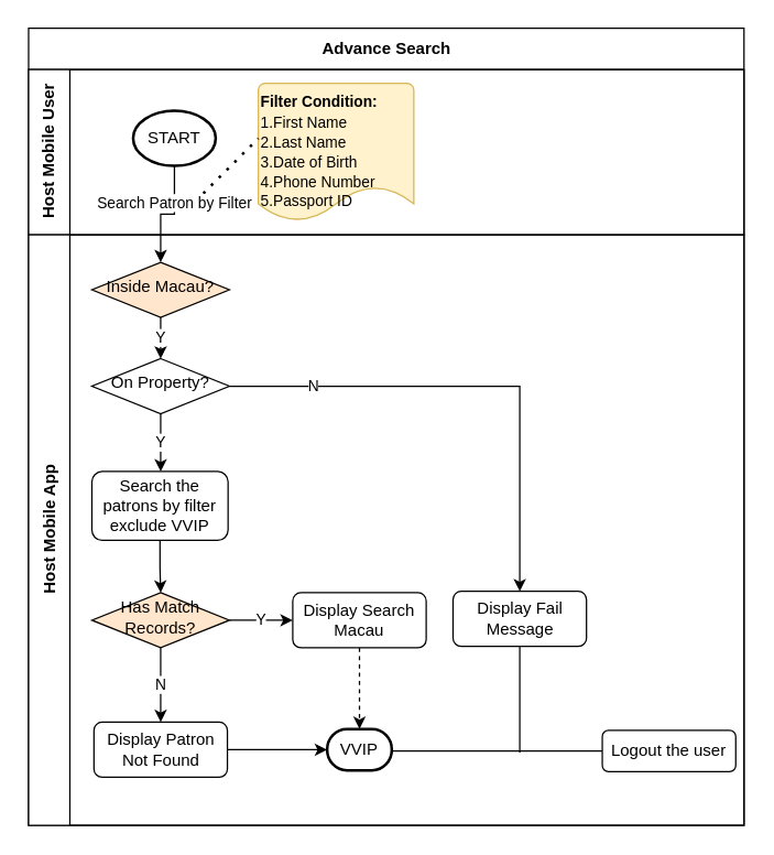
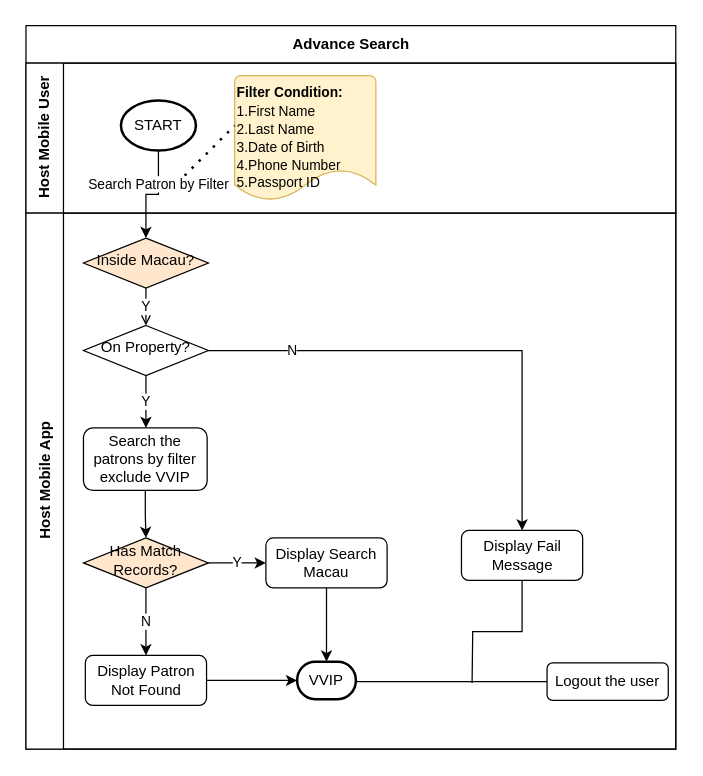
  <mxCell id="0" />
  <mxCell id="1" parent="0" />
  <mxCell id="2" value="Advance Search" style="swimlane;childLayout=stackLayout;resizeParent=1;resizeParentMax=0;horizontal=1;startSize=30;horizontalStack=0;html=1;" vertex="1" parent="1"><mxGeometry x="20" y="20" width="520" height="579" as="geometry" /></mxCell>
  <mxCell id="3" value="Host Mobile User" style="swimlane;startSize=30;horizontal=0;html=1;" vertex="1" parent="2"><mxGeometry y="30" width="520" height="120" as="geometry" /></mxCell>
  <mxCell id="4" value="START" style="strokeWidth=2;html=1;shape=mxgraph.flowchart.start_2;whiteSpace=wrap;" vertex="1" parent="3"><mxGeometry x="76" y="30" width="60" height="40" as="geometry" /></mxCell>
  <mxCell id="5" value="&lt;font style=&quot;font-size: 11px;&quot;&gt;&lt;font style=&quot;font-size: 11px;&quot;&gt;&lt;b style=&quot;font-size: 11px;&quot;&gt;Filter Condition:&lt;/b&gt;&lt;/font&gt;&lt;br style=&quot;font-size: 11px;&quot;&gt;&lt;span style=&quot;font-size: 11px;&quot;&gt;1.First Name&lt;/span&gt;&lt;br style=&quot;font-size: 11px;&quot;&gt;&lt;span style=&quot;font-size: 11px;&quot;&gt;2.Last Name&lt;/span&gt;&lt;br style=&quot;font-size: 11px;&quot;&gt;&lt;span style=&quot;font-size: 11px;&quot;&gt;3.Date of Birth&lt;/span&gt;&lt;br style=&quot;font-size: 11px;&quot;&gt;&lt;span style=&quot;font-size: 11px;&quot;&gt;4.Phone Number&lt;/span&gt;&lt;br style=&quot;font-size: 11px;&quot;&gt;&lt;span style=&quot;font-size: 11px;&quot;&gt;5.Passport ID&lt;/span&gt;&lt;/font&gt;" style="strokeWidth=1;html=1;shape=mxgraph.flowchart.document2;whiteSpace=wrap;size=0.25;fillColor=#fff2cc;strokeColor=#d6b656;align=left;" vertex="1" parent="3"><mxGeometry x="167" y="10" width="113" height="100" as="geometry" /></mxCell>
  <mxCell id="6" value="" style="endArrow=none;dashed=1;html=1;dashPattern=1 3;strokeWidth=2;rounded=0;" edge="1" parent="3"><mxGeometry width="50" height="50" relative="1" as="geometry"><mxPoint x="127" y="90" as="sourcePoint" /><mxPoint x="167" y="50" as="targetPoint" /></mxGeometry></mxCell>
  <mxCell id="7" value="Search Patron by Filter" style="edgeStyle=orthogonalEdgeStyle;rounded=0;orthogonalLoop=1;jettySize=auto;html=1;" edge="1" parent="2" source="4" target="10"><mxGeometry x="-0.333" relative="1" as="geometry"><mxPoint as="offset" /></mxGeometry></mxCell>
  <mxCell id="8" value="Host Mobile App" style="swimlane;startSize=30;horizontal=0;html=1;" vertex="1" parent="2"><mxGeometry y="150" width="520" height="429" as="geometry"><mxRectangle y="140" width="480" height="30" as="alternateBounds" /></mxGeometry></mxCell>
- <mxCell id="9" value="Y" style="edgeStyle=orthogonalEdgeStyle;rounded=0;orthogonalLoop=1;jettySize=auto;html=1;" edge="1" parent="8" source="10" target="16"><mxGeometry relative="1" as="geometry" /></mxCell>
+ <mxCell id="9" value="Y" style="edgeStyle=orthogonalEdgeStyle;rounded=0;orthogonalLoop=1;jettySize=auto;html=1;endArrow=open;" edge="1" parent="8" source="10" target="16"><mxGeometry relative="1" as="geometry" /></mxCell>
  <mxCell id="10" value="Inside Macau?" style="rhombus;whiteSpace=wrap;html=1;shadow=0;fontFamily=Helvetica;fontSize=12;align=center;strokeWidth=1;spacing=6;spacingTop=-4;fillColor=#ffe6cc;" vertex="1" parent="8"><mxGeometry x="46" y="20" width="100" height="40" as="geometry" /></mxCell>
  <mxCell id="11" value="" style="edgeStyle=orthogonalEdgeStyle;rounded=0;orthogonalLoop=1;jettySize=auto;html=1;" edge="1" parent="8" source="12"><mxGeometry relative="1" as="geometry"><mxPoint x="254" y="375" as="targetPoint" /></mxGeometry></mxCell>
  <mxCell id="12" value="Logout the user" style="rounded=1;whiteSpace=wrap;html=1;fontSize=12;glass=0;strokeWidth=1;shadow=0;" vertex="1" parent="8"><mxGeometry x="417" y="360" width="97" height="30" as="geometry" /></mxCell>
  <mxCell id="13" value="" style="edgeStyle=orthogonalEdgeStyle;rounded=0;orthogonalLoop=1;jettySize=auto;html=1;" edge="1" parent="8" source="16" target="18"><mxGeometry relative="1" as="geometry" /></mxCell>
  <mxCell id="14" value="N" style="edgeLabel;html=1;align=center;verticalAlign=middle;resizable=0;points=[];" vertex="1" connectable="0" parent="13"><mxGeometry x="-0.667" y="1" relative="1" as="geometry"><mxPoint as="offset" /></mxGeometry></mxCell>
  <mxCell id="15" value="Y" style="edgeStyle=orthogonalEdgeStyle;rounded=0;orthogonalLoop=1;jettySize=auto;html=1;" edge="1" parent="8" source="16" target="24"><mxGeometry relative="1" as="geometry"><Array as="points"><mxPoint x="96" y="140" /><mxPoint x="96" y="140" /></Array></mxGeometry></mxCell>
  <mxCell id="16" value="On Property?" style="rhombus;whiteSpace=wrap;html=1;shadow=0;fontFamily=Helvetica;fontSize=12;align=center;strokeWidth=1;spacing=6;spacingTop=-4;" vertex="1" parent="8"><mxGeometry x="46" y="90" width="100" height="40" as="geometry" /></mxCell>
  <mxCell id="17" value="" style="edgeStyle=orthogonalEdgeStyle;rounded=0;orthogonalLoop=1;jettySize=auto;html=1;endArrow=none;endFill=0;" edge="1" parent="8" source="18"><mxGeometry relative="1" as="geometry"><mxPoint x="357" y="376" as="targetPoint" /></mxGeometry></mxCell>
- <mxCell id="18" value="Display Fail Message" style="rounded=1;whiteSpace=wrap;html=1;fontSize=12;glass=0;strokeWidth=1;shadow=0;" vertex="1" parent="8"><mxGeometry x="308.5" y="259" width="97" height="40" as="geometry" /></mxCell>
- <mxCell id="19" value="" style="edgeStyle=orthogonalEdgeStyle;rounded=0;orthogonalLoop=1;jettySize=auto;html=1;dashed=1;" edge="1" parent="8" source="20" target="28"><mxGeometry relative="1" as="geometry" /></mxCell>
+ <mxCell id="18" value="Display Fail Message" style="rounded=1;whiteSpace=wrap;html=1;fontSize=12;glass=0;strokeWidth=1;shadow=0;" vertex="1" parent="8"><mxGeometry x="348.5" y="254" width="97" height="40" as="geometry" /></mxCell>
+ <mxCell id="19" value="" style="edgeStyle=orthogonalEdgeStyle;rounded=0;orthogonalLoop=1;jettySize=auto;html=1;" edge="1" parent="8" source="20" target="28"><mxGeometry relative="1" as="geometry" /></mxCell>
  <mxCell id="20" value="Display Search Macau" style="rounded=1;whiteSpace=wrap;html=1;fontSize=12;glass=0;strokeWidth=1;shadow=0;" vertex="1" parent="8"><mxGeometry x="192" y="260" width="97" height="40" as="geometry" /></mxCell>
  <mxCell id="21" value="" style="edgeStyle=orthogonalEdgeStyle;rounded=0;orthogonalLoop=1;jettySize=auto;html=1;" edge="1" parent="8" source="22" target="28"><mxGeometry relative="1" as="geometry" /></mxCell>
  <mxCell id="22" value="Display Patron Not Found" style="rounded=1;whiteSpace=wrap;html=1;fontSize=12;glass=0;strokeWidth=1;shadow=0;" vertex="1" parent="8"><mxGeometry x="47.5" y="354" width="97" height="40" as="geometry" /></mxCell>
  <mxCell id="23" value="" style="edgeStyle=orthogonalEdgeStyle;rounded=0;orthogonalLoop=1;jettySize=auto;html=1;" edge="1" parent="8" source="24" target="27"><mxGeometry relative="1" as="geometry" /></mxCell>
  <mxCell id="24" value="Search the patrons by filter exclude VVIP" style="rounded=1;whiteSpace=wrap;html=1;fontSize=12;glass=0;strokeWidth=1;shadow=0;" vertex="1" parent="8"><mxGeometry x="46" y="172" width="99" height="50" as="geometry" /></mxCell>
  <mxCell id="25" value="Y" style="edgeStyle=orthogonalEdgeStyle;rounded=0;orthogonalLoop=1;jettySize=auto;html=1;" edge="1" parent="8" source="27" target="20"><mxGeometry relative="1" as="geometry" /></mxCell>
  <mxCell id="26" value="N" style="edgeStyle=orthogonalEdgeStyle;rounded=0;orthogonalLoop=1;jettySize=auto;html=1;" edge="1" parent="8" source="27" target="22"><mxGeometry relative="1" as="geometry" /></mxCell>
  <mxCell id="27" value="Has Match Records?" style="rhombus;whiteSpace=wrap;html=1;shadow=0;fontFamily=Helvetica;fontSize=12;align=center;strokeWidth=1;spacing=6;spacingTop=-4;fillColor=#ffe6cc;" vertex="1" parent="8"><mxGeometry x="46" y="260" width="100" height="40" as="geometry" /></mxCell>
  <mxCell id="28" value="VVIP" style="strokeWidth=2;html=1;shape=mxgraph.flowchart.terminator;whiteSpace=wrap;" vertex="1" parent="8"><mxGeometry x="217" y="359" width="47" height="30" as="geometry" /></mxCell>
